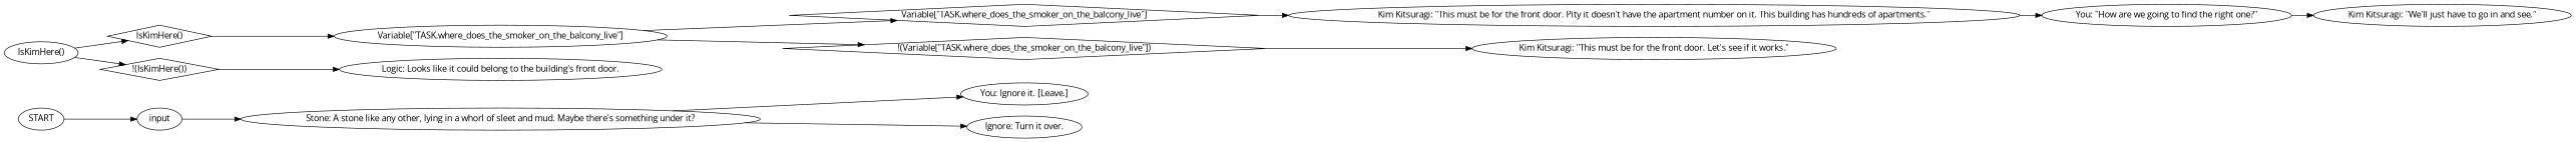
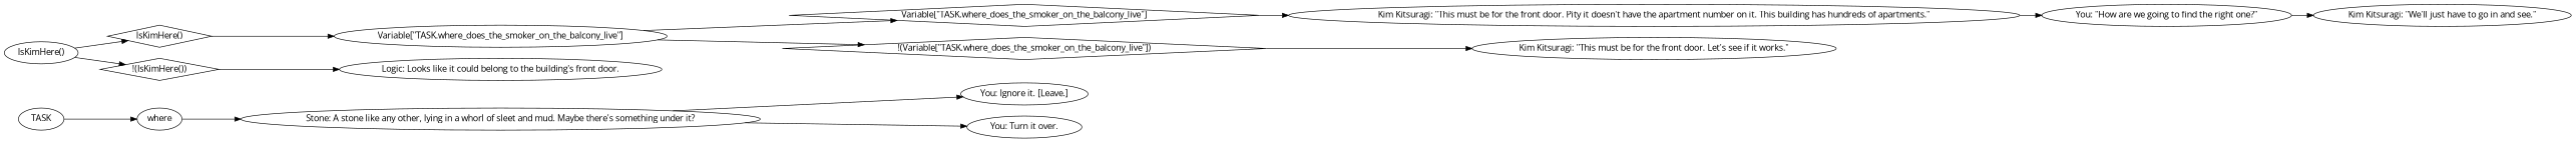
  digraph {
    fontname="Open Sans"
    rankdir=LR
    node [fontname="Open Sans"]
    edge [fontname="Open Sans"]
-   n1 [label=START]
-   n2 [label=input]
+   n1 [label=TASK]
+   n2 [label=where]
    n3 [label="Stone: A stone like any other, lying in a whorl of sleet and mud. Maybe there's something under it?"]
    n4 [label="You: Ignore it. [Leave.]"]
-   n5 [label="Ignore: Turn it over."]
+   n5 [label="You: Turn it over."]
    n6 [label="Logic: Looks like it could belong to the building's front door."]
    n7 [label="Variable[\"TASK.where_does_the_smoker_on_the_balcony_live\"]"]
    n8 [label="Variable[\"TASK.where_does_the_smoker_on_the_balcony_live\"]" shape=diamond]
    n9 [label="!(Variable[\"TASK.where_does_the_smoker_on_the_balcony_live\"])" shape=diamond]
    n10 [label="Kim Kitsuragi: \"This must be for the front door. Pity it doesn't have the apartment number on it. This building has hundreds of apartments.\""]
    n11 [label="Kim Kitsuragi: \"This must be for the front door. Let's see if it works.\""]
    n12 [label="You: \"How are we going to find the right one?\""]
    n13 [label="Kim Kitsuragi: \"We'll just have to go in and see.\""]
    n14 [label="IsKimHere()"]
    n15 [label="IsKimHere()" shape=diamond]
    n16 [label="!(IsKimHere())" shape=diamond]
    n1 -> n2
    n2 -> n3
    n3 -> n4
    n3 -> n5
    n7 -> n8
    n7 -> n9
    n8 -> n10
    n9 -> n11
    n10 -> n12
    n12 -> n13
    n14 -> n15
    n14 -> n16
    n15 -> n7
    n16 -> n6
  }
